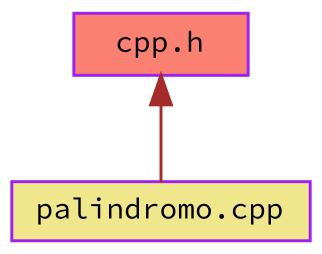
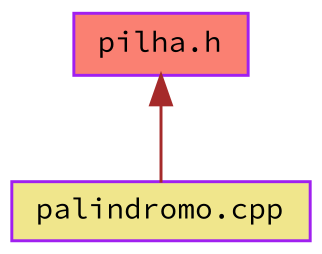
  digraph {
    fontname="Source Code Pro"
    node [color=purple fontname="Source Code Pro" fontsize=10 shape=record style=filled]
-   n1 [fillcolor=salmon fontcolor=black height=0.2 label="cpp.h" width=0.4]
+   n1 [fillcolor=salmon fontcolor=black height=0.2 label="pilha.h" width=0.4]
    n2 [fillcolor=khaki height=0.2 label="palindromo.cpp" width=0.4]
    n1 -> n2 [color=brown dir=back fontname="Source Code Pro" fontsize=10 labelfontname=Helvetica labelfontsize=10 style=solid]
  }
